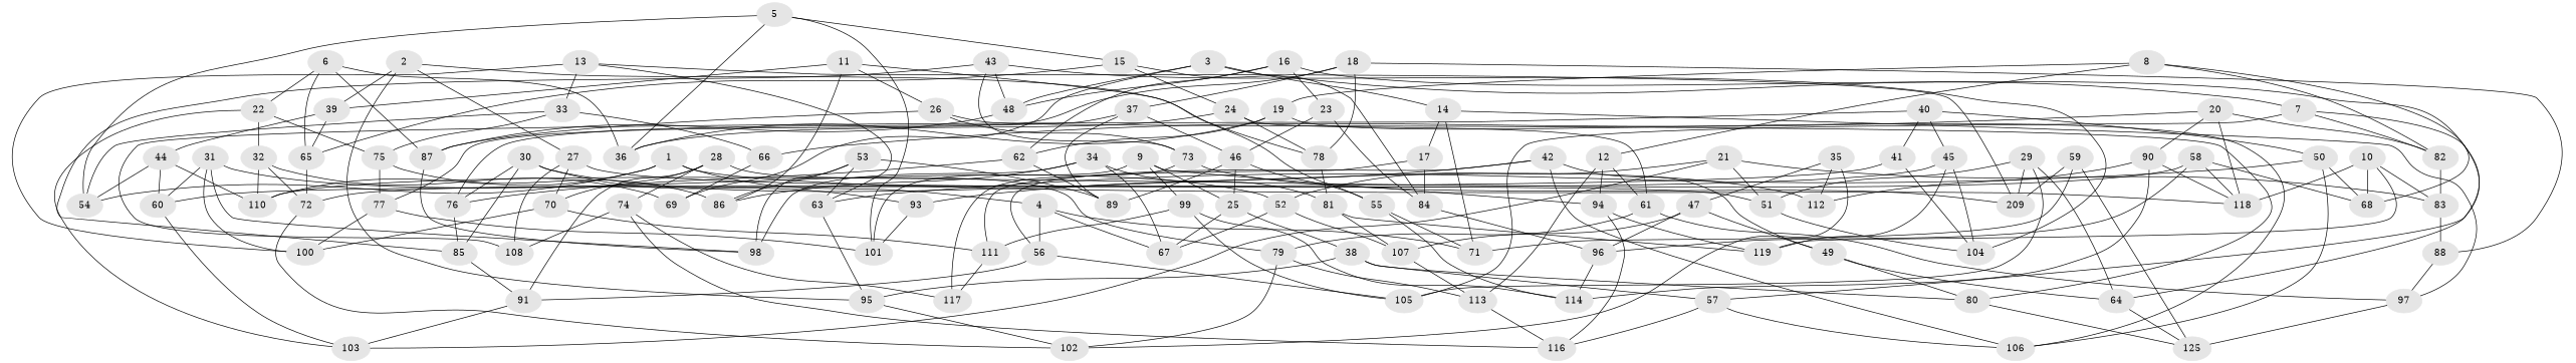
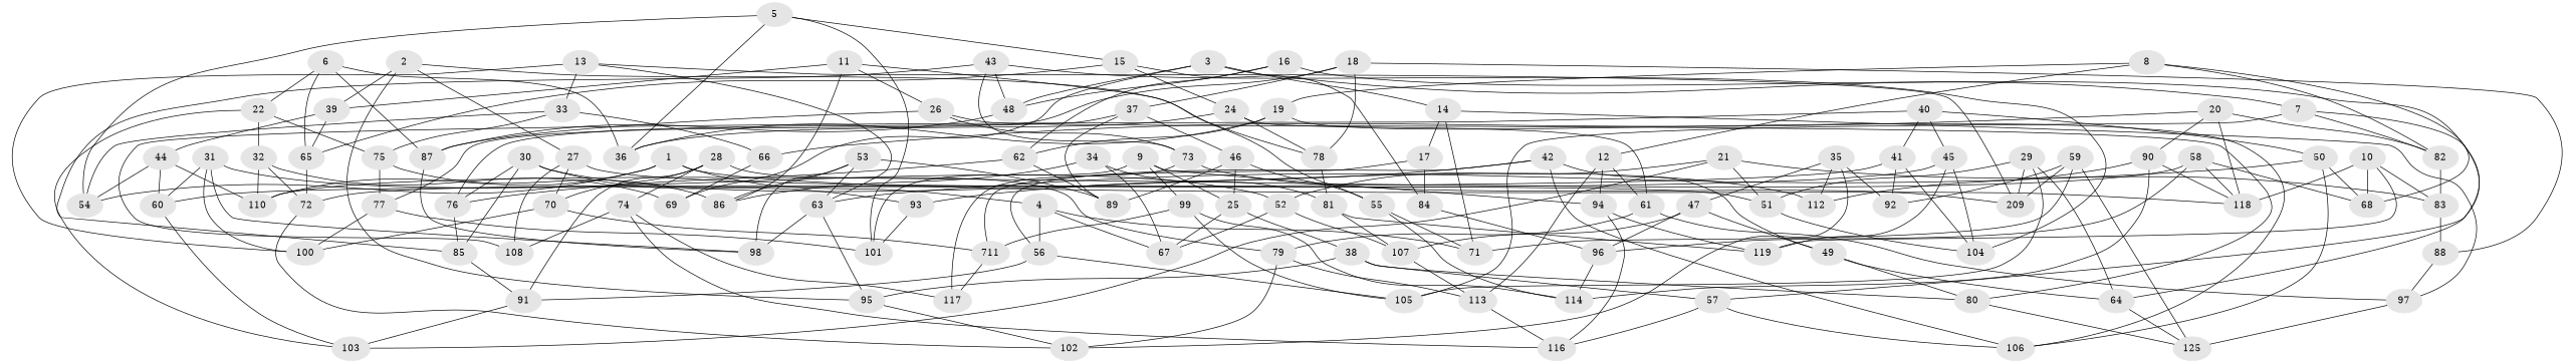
  graph {
    node [color=gray90 style=filled]
    1
    4
    54
    110
    118
    56
    67
    71
    2
    27
    39
    78
    95
    108
    51
    70
    65
    44
    81
    102
    3
    7
    14
    48
    69
    64
    82
    105
    17
    97
    87
    91
    5
    15
    36
    101
    24
    84
    6
    22
    103
    32
    75
    72
    98
    n46 [label=125]
    83
    8
    12
    19
    68
    94
    61
    113
    62
    106
    9
    25
    99
    38
    119
    116
-   111
+   111 [label=711]
    114
    10
    88
    11
    26
    55
    86
    73
    80
    79
    13
    33
    63
    100
    n78 [label=209]
    66
    96
    16
-   23
    57
    46
    76
    89
    117
    18
    37
    77
    20
    90
    112
    21
    52
    104
    107
    28
    74
    29
    30
    85
    93
    31
    60
    34
    35
+   92
    47
    49
    40
    41
    45
    50
    42
    43
    53
    58
    59
    1 -- 4
    1 -- 54
    1 -- 110
    1 -- 118
    4 -- 56
    4 -- 67
    4 -- 71
    56 -- 105
    56 -- 91
    2 -- 27
    2 -- 39
    2 -- 78
    2 -- 95
    27 -- 108
    27 -- 51
    27 -- 70
    39 -- 65
    39 -- 44
    78 -- 81
    95 -- 102
    51 -- 104
    70 -- 111
    70 -- 100
    65 -- 72
    44 -- 54
    44 -- 110
    44 -- 60
    81 -- 119
    81 -- 107
    3 -- 7
    3 -- 14
    3 -- 48
    3 -- 69
    7 -- 64
    7 -- 82
    7 -- 105
    14 -- 71
    14 -- 17
    14 -- 97
    48 -- 87
    64 -- n46
    82 -- 83
    17 -- 84
    17 -- 111
    97 -- n46
    87 -- 98
    91 -- 103
    5 -- 54
    5 -- 15
    5 -- 36
    5 -- 101
    15 -- 65
    15 -- 24
    15 -- 84
    24 -- 78
    24 -- 36
    24 -- 61
    84 -- 96
    6 -- 65
    6 -- 87
    6 -- 36
    6 -- 22
    22 -- 103
    22 -- 32
    22 -- 75
    32 -- 110
    32 -- 69
    32 -- 72
    75 -- 86
    75 -- 77
    72 -- 102
    83 -- 88
    8 -- 82
    8 -- 12
    8 -- 19
    8 -- 68
    12 -- 94
    12 -- 61
    12 -- 113
    19 -- 36
    19 -- 62
    19 -- 106
    94 -- 119
    94 -- 116
    61 -- 97
    61 -- 79
    113 -- 116
    62 -- 76
    62 -- 89
    9 -- 101
    9 -- 94
    9 -- 25
    9 -- 99
    25 -- 67
    25 -- 38
    99 -- 105
    99 -- 111
    99 -- 114
    38 -- 95
    38 -- 80
    38 -- 57
    111 -- 117
    10 -- 118
    10 -- 83
    10 -- 68
    10 -- 119
    88 -- 97
    11 -- 39
    11 -- 26
    11 -- 55
    11 -- 86
    26 -- 87
    26 -- 73
    26 -- 80
    55 -- 71
    55 -- 114
    73 -- n78
    73 -- 117
    80 -- n46
    79 -- 102
    79 -- 113
    13 -- 33
    13 -- 63
    13 -- 100
    13 -- n78
    33 -- 54
    33 -- 75
    33 -- 66
    63 -- 95
    66 -- 69
    96 -- 114
    16 -- 48
    16 -- 62
-   16 -- 23
    16 -- 57
-   23 -- 84
-   23 -- 46
    57 -- 106
    57 -- 116
    46 -- 25
    46 -- 55
    46 -- 89
    76 -- 85
    18 -- 78
    18 -- 88
    18 -- 37
    18 -- 77
    37 -- 46
    37 -- 76
    37 -- 89
    77 -- 101
    77 -- 100
    20 -- 118
    20 -- 82
    20 -- 66
    20 -- 90
    90 -- 118
    90 -- 114
    90 -- 112
    21 -- 51
    21 -- 103
    21 -- 83
    21 -- 52
    52 -- 67
    52 -- 107
    107 -- 113
    28 -- 70
    28 -- 91
    28 -- 79
    28 -- 74
    74 -- 108
    74 -- 116
    74 -- 117
    29 -- 51
    29 -- 64
    29 -- 105
    29 -- n78
    30 -- 76
    30 -- 112
    30 -- 85
    30 -- 93
    85 -- 91
    93 -- 101
    31 -- 98
    31 -- 100
    31 -- 52
    31 -- 60
    60 -- 103
    34 -- 67
    34 -- 81
-   34 -- 98
+   63 -- 98
    34 -- 86
    35 -- 102
    35 -- 112
+   35 -- 92
    35 -- 47
    47 -- 96
    47 -- 107
    47 -- 49
    49 -- 64
    49 -- 80
    40 -- 108
    40 -- 41
    40 -- 45
    40 -- 50
    41 -- 104
    41 -- 60
+   41 -- 92
    45 -- 72
    45 -- 119
    45 -- 104
    50 -- 68
    50 -- 106
    50 -- 63
    42 -- 56
    42 -- 106
    42 -- 93
    42 -- 49
    43 -- 48
    43 -- 73
    43 -- 104
    43 -- 85
    53 -- 98
    53 -- 86
    53 -- 63
    53 -- 89
    58 -- 110
    58 -- 118
    58 -- 68
    58 -- 96
    59 -- 71
    59 -- n46
    59 -- n78
+   59 -- 92
  }
